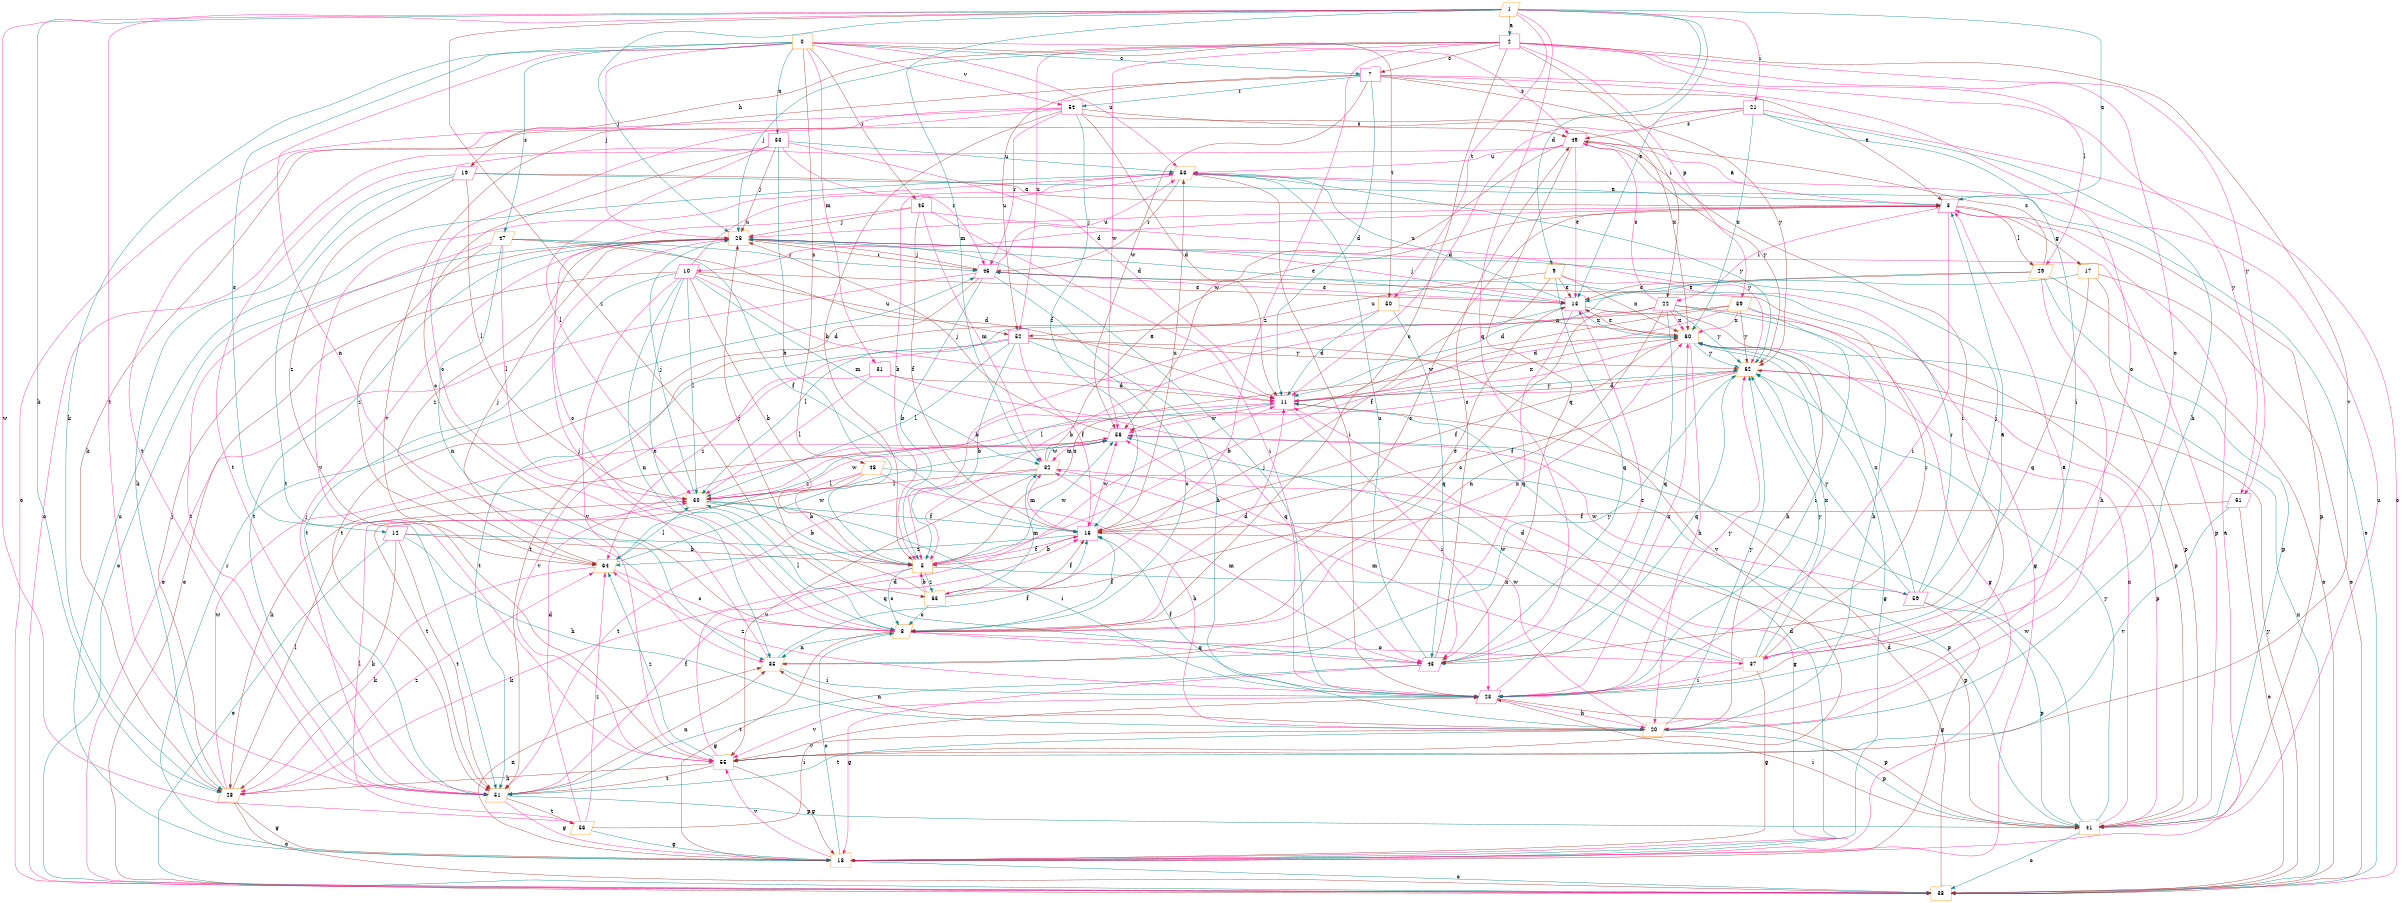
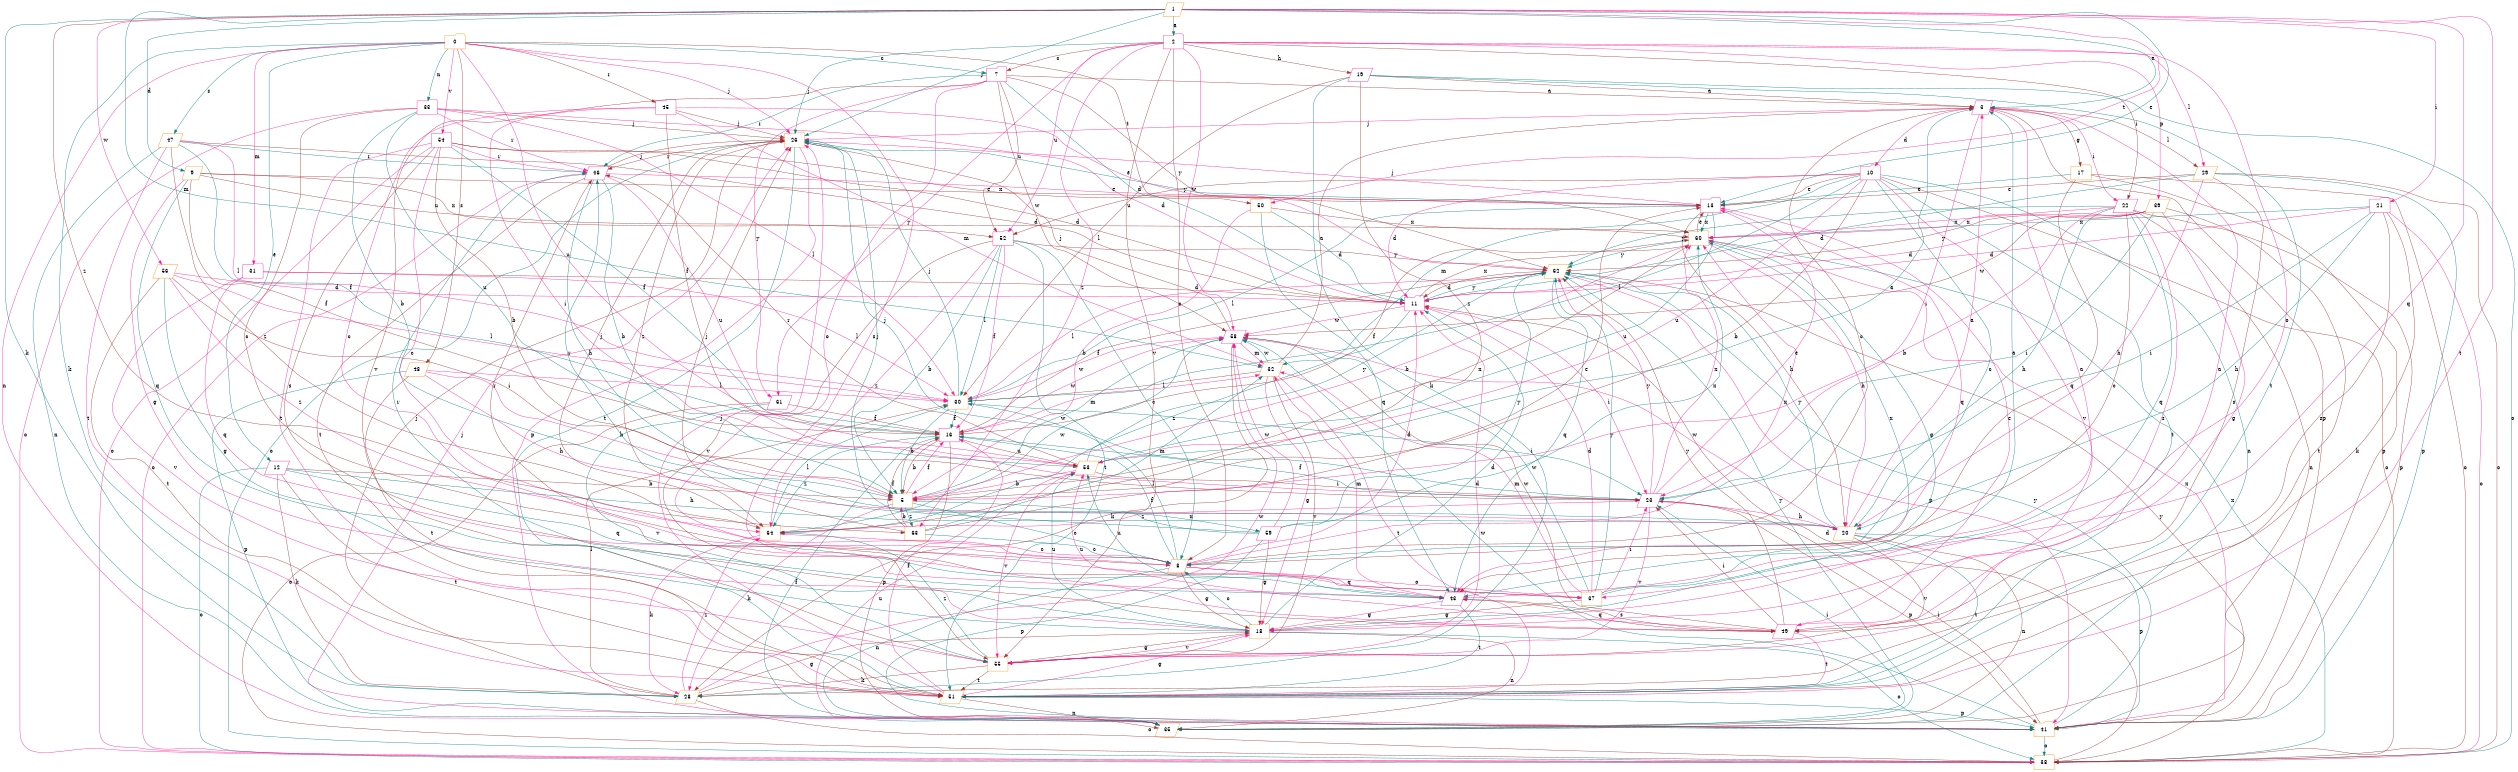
  strict digraph {
    node [color=darkorange shape=parallelogram]
    edge [color=deeppink]
    0 [shape=folder]
    7 [color=deeppink shape=folder]
    12 [color=deeppink]
    26 [shape=folder]
    28
    31 [color=deeppink shape=folder]
    33 [color=deeppink shape=folder]
    35
    45 [color=deeppink shape=folder]
    47
    48
    49 [color=deeppink]
    50 [shape=folder]
    54 [color=deeppink shape=folder]
    53
    3 [color=deeppink]
    37 [shape=folder]
    52 [color=deeppink shape=folder]
    55 [shape=folder]
    58 [color=deeppink]
    61 [color=deeppink]
    11 [color=deeppink shape=folder]
    46 [color=deeppink]
    62
    43 [color=deeppink]
    51
    5 [shape=folder]
    38 [shape=folder]
    20
    13 [color=deeppink shape=folder]
    41 [shape=folder]
-   64
+   64 [shape=folder]
    18 [shape=folder]
    30 [shape=folder]
    8
    23 [color=deeppink]
    16 [color=deeppink shape=folder]
    32
    60 [shape=folder]
    1
    2 [color=deeppink shape=folder]
    9
    21 [color=deeppink shape=folder]
    56
    63 [shape=folder]
    19 [color=deeppink]
    22 [color=deeppink]
    29
    39
-   10 [color=deeppink]
+   10 [color=deeppink shape=folder]
    17 [shape=folder]
    59 [color=deeppink]
    0 -> 7 [color=teal label=c]
    0 -> 12 [color=teal label=e]
    0 -> 26 [label=j]
    0 -> 28 [color=teal label=k]
    0 -> 31 [label=m]
    0 -> 33 [color=teal label=n]
    0 -> 35 [label=n]
    0 -> 45 [color=brown label=r]
    0 -> 47 [color=teal label=s]
    0 -> 48 [color=brown label=s]
    0 -> 49 [label=s]
    0 -> 50 [color=brown label=t]
    0 -> 54 [label=v]
    0 -> 53 [label=u]
    7 -> 3 [color=brown label=a]
    7 -> 37 [label=o]
    7 -> 52 [color=brown label=u]
    7 -> 55 [color=brown label=v]
    7 -> 58 [color=brown label=w]
    7 -> 61 [label=y]
    7 -> 11 [color=teal label=d]
-   7 -> 54 [color=teal label=r]
+   7 -> 46 [color=teal label=r]
    7 -> 62 [color=brown label=y]
    12 -> 28 [color=brown label=k]
    12 -> 43 [color=teal label=q]
    12 -> 51 [color=brown label=t]
    12 -> 5 [color=brown label=b]
    12 -> 38 [color=teal label=o]
    12 -> 20 [color=teal label=h]
    26 -> 46 [color=brown label=r]
    26 -> 51 [color=teal label=t]
    26 -> 38 [color=teal label=o]
    26 -> 13 [color=teal label=e]
    26 -> 41 [label=p]
    26 -> 64 [color=brown label=z]
    28 -> 26 [color=brown label=j]
    28 -> 58 [label=w]
    28 -> 38 [color=brown label=o]
    28 -> 64 [label=z]
    28 -> 18 [color=brown label=g]
    28 -> 30 [color=brown label=l]
    31 -> 55 [label=v]
    31 -> 11 [color=brown label=d]
    31 -> 43 [label=q]
    31 -> 30 [label=l]
    33 -> 26 [color=brown label=j]
    33 -> 53 [color=teal label=u]
    33 -> 11 [label=d]
    33 -> 46 [label=r]
    33 -> 5 [color=teal label=b]
    33 -> 38 [label=o]
    33 -> 30 [label=l]
    33 -> 8 [color=brown label=c]
    35 -> 26 [label=j]
    35 -> 62 [color=teal label=y]
    35 -> 23 [color=teal label=i]
    35 -> 16 [color=teal label=f]
    45 -> 26 [color=brown label=j]
    45 -> 62 [label=y]
    45 -> 8 [label=c]
    45 -> 23 [label=i]
    45 -> 16 [color=brown label=f]
    45 -> 32 [label=m]
    47 -> 35 [color=teal label=n]
    47 -> 11 [color=brown label=d]
    47 -> 46 [color=teal label=r]
    47 -> 51 [label=t]
    47 -> 64 [color=brown label=z]
    47 -> 30 [label=l]
    47 -> 16 [color=teal label=f]
    48 -> 51 [color=brown label=t]
    48 -> 5 [label=b]
    48 -> 20 [label=h]
    48 -> 41 [color=teal label=p]
    48 -> 30 [label=l]
    49 -> 53 [label=u]
    49 -> 3 [label=a]
    49 -> 58 [color=brown label=w]
    49 -> 62 [color=brown label=y]
    49 -> 43 [color=brown label=q]
    49 -> 51 [label=t]
    49 -> 13 [label=e]
    49 -> 23 [color=brown label=i]
    50 -> 11 [color=teal label=d]
    50 -> 43 [color=teal label=q]
    50 -> 5 [label=b]
    50 -> 60 [color=brown label=x]
    54 -> 49 [color=brown label=s]
    54 -> 11 [color=brown label=d]
    54 -> 46 [label=r]
    54 -> 51 [label=t]
    54 -> 5 [color=brown label=b]
    54 -> 38 [label=o]
    54 -> 8 [label=c]
    54 -> 16 [color=teal label=f]
    54 -> 60 [color=brown label=x]
    53 -> 3 [color=teal label=a]
    53 -> 55 [label=v]
    53 -> 46 [color=brown label=r]
    53 -> 62 [color=teal label=y]
    53 -> 5 [label=b]
    53 -> 23 [color=brown label=i]
    3 -> 26 [label=j]
    3 -> 41 [color=brown label=p]
    3 -> 8 [color=brown label=c]
    3 -> 23 [label=i]
    3 -> 22 [label=i]
    3 -> 29 [color=brown label=l]
    3 -> 10 [label=d]
    3 -> 17 [color=brown label=g]
    37 -> 3 [color=teal label=a]
    37 -> 58 [color=teal label=w]
    37 -> 11 [label=d]
    37 -> 46 [color=brown label=r]
    37 -> 62 [color=teal label=y]
    37 -> 18 [color=brown label=g]
    37 -> 23 [label=i]
    37 -> 32 [label=m]
    37 -> 60 [color=teal label=x]
    52 -> 55 [color=brown label=v]
    52 -> 62 [color=brown label=y]
    52 -> 51 [color=teal label=t]
    52 -> 5 [color=teal label=b]
    52 -> 64 [label=z]
    52 -> 30 [color=teal label=l]
    52 -> 8 [color=teal label=c]
    52 -> 16 [label=f]
    55 -> 28 [color=brown label=k]
    55 -> 11 [label=d]
    55 -> 51 [color=brown label=t]
    55 -> 64 [color=teal label=z]
    55 -> 18 [color=brown label=g]
    58 -> 26 [color=brown label=j]
    58 -> 28 [color=brown label=k]
    58 -> 32 [label=m]
    61 -> 55 [color=teal label=v]
    61 -> 38 [color=brown label=o]
    61 -> 16 [color=brown label=f]
    11 -> 58 [label=w]
    11 -> 62 [color=teal label=y]
    11 -> 64 [color=teal label=z]
    11 -> 23 [label=i]
    11 -> 60 [color=brown label=x]
    46 -> 26 [color=brown label=j]
    46 -> 53 [label=u]
    46 -> 51 [color=brown label=t]
    46 -> 5 [color=teal label=b]
    46 -> 38 [label=o]
    46 -> 20 [color=teal label=h]
    46 -> 13 [label=e]
    62 -> 11 [color=brown label=d]
    62 -> 43 [color=teal label=q]
    62 -> 41 [label=p]
    62 -> 30 [label=l]
    62 -> 16 [color=brown label=f]
    43 -> 49 [color=brown label=s]
    43 -> 53 [color=teal label=u]
    43 -> 51 [color=teal label=t]
    43 -> 18 [label=g]
    43 -> 32 [label=m]
    51 -> 26 [label=j]
    51 -> 35 [color=brown label=n]
    51 -> 41 [color=teal label=p]
    51 -> 18 [label=g]
    51 -> 16 [label=f]
    5 -> 28 [label=k]
    5 -> 58 [color=teal label=w]
    5 -> 8 [color=teal label=c]
    5 -> 16 [label=f]
    5 -> 60 [color=brown label=x]
    5 -> 63 [color=teal label=z]
    5 -> 59 [color=teal label=x]
    38 -> 11 [color=brown label=d]
    38 -> 62 [color=brown label=y]
    38 -> 60 [color=teal label=x]
    20 -> 35 [color=brown label=n]
    20 -> 3 [label=a]
    20 -> 55 [color=brown label=v]
    20 -> 58 [label=w]
    20 -> 62 [color=teal label=y]
    20 -> 51 [color=teal label=t]
    20 -> 41 [color=teal label=p]
    13 -> 26 [label=j]
    13 -> 53 [color=teal label=u]
    13 -> 43 [label=q]
    13 -> 20 [color=brown label=h]
    13 -> 30 [color=teal label=l]
    13 -> 60 [color=teal label=x]
    41 -> 53 [label=u]
    41 -> 58 [color=teal label=w]
    41 -> 62 [color=teal label=y]
    41 -> 38 [color=teal label=o]
    41 -> 23 [color=brown label=i]
    41 -> 60 [label=x]
    64 -> 26 [color=brown label=j]
    64 -> 28 [label=k]
    64 -> 58 [color=teal label=w]
    64 -> 30 [color=teal label=l]
    64 -> 8 [label=c]
    18 -> 35 [color=brown label=n]
    18 -> 53 [color=teal label=u]
    18 -> 3 [label=a]
    18 -> 55 [label=v]
    18 -> 11 [color=teal label=d]
    18 -> 46 [color=teal label=r]
    18 -> 38 [color=teal label=o]
    18 -> 8 [color=teal label=c]
    30 -> 26 [color=teal label=j]
    30 -> 58 [label=w]
    30 -> 5 [color=teal label=b]
    30 -> 23 [color=teal label=i]
    30 -> 16 [color=teal label=f]
    8 -> 35 [color=teal label=n]
    8 -> 37 [label=o]
    8 -> 11 [label=d]
    8 -> 43 [label=q]
    8 -> 18 [color=brown label=g]
    8 -> 30 [color=teal label=l]
    8 -> 16 [color=teal label=f]
    8 -> 60 [label=x]
    23 -> 26 [color=teal label=j]
    23 -> 55 [label=v]
    23 -> 62 [label=y]
    23 -> 20 [label=h]
    23 -> 13 [label=e]
    23 -> 41 [color=brown label=p]
    23 -> 64 [label=z]
    23 -> 16 [color=teal label=f]
    23 -> 60 [label=x]
    16 -> 53 [color=brown label=u]
    16 -> 58 [label=w]
    16 -> 5 [color=brown label=b]
    16 -> 41 [color=brown label=p]
    16 -> 64 [color=teal label=z]
    16 -> 32 [label=m]
    32 -> 3 [color=brown label=a]
    32 -> 55 [color=brown label=v]
    32 -> 58 [color=teal label=w]
    32 -> 51 [label=t]
    32 -> 18 [label=g]
    32 -> 30 [color=brown label=l]
    60 -> 62 [color=teal label=y]
    60 -> 5 [label=b]
    60 -> 20 [label=h]
    60 -> 13 [color=brown label=e]
    60 -> 18 [color=teal label=g]
    60 -> 16 [color=brown label=f]
    1 -> 26 [color=teal label=j]
    1 -> 28 [color=teal label=k]
    1 -> 50 [label=t]
    1 -> 3 [color=teal label=a]
    1 -> 43 [label=q]
    1 -> 51 [label=t]
    1 -> 13 [color=teal label=e]
    1 -> 32 [color=teal label=m]
    1 -> 2 [color=teal label=a]
    1 -> 9 [color=teal label=d]
    1 -> 21 [label=i]
    1 -> 56 [label=w]
    1 -> 63 [color=brown label=z]
    2 -> 7 [color=brown label=c]
    2 -> 26 [color=teal label=j]
    2 -> 37 [label=o]
    2 -> 52 [label=u]
    2 -> 55 [color=brown label=v]
    2 -> 58 [label=w]
    2 -> 61 [label=y]
    2 -> 8 [color=brown label=c]
    2 -> 63 [label=z]
    2 -> 19 [color=brown label=h]
    2 -> 22 [color=brown label=i]
    2 -> 29 [label=l]
    2 -> 39 [label=p]
    9 -> 52 [color=brown label=u]
    9 -> 43 [color=teal label=q]
    9 -> 13 [color=brown label=e]
    9 -> 18 [label=g]
    9 -> 16 [color=brown label=f]
    9 -> 60 [color=brown label=x]
    21 -> 28 [color=brown label=k]
    21 -> 49 [color=brown label=s]
    21 -> 11 [label=d]
    21 -> 38 [label=o]
    21 -> 20 [color=teal label=h]
    21 -> 23 [color=teal label=i]
    21 -> 60 [color=teal label=x]
    56 -> 11 [label=d]
-   51 -> 56 [color=brown label=t]
+   56 -> 51 [color=brown label=t]
    56 -> 64 [label=z]
    56 -> 18 [color=teal label=g]
    56 -> 30 [label=l]
    56 -> 23 [color=brown label=i]
    63 -> 26 [color=brown label=j]
    63 -> 5 [label=b]
    63 -> 13 [color=brown label=e]
    63 -> 8 [color=teal label=c]
    63 -> 16 [color=brown label=f]
    63 -> 32 [color=teal label=m]
    19 -> 28 [color=teal label=k]
    19 -> 3 [color=brown label=a]
    19 -> 51 [color=teal label=t]
    19 -> 38 [color=teal label=o]
    19 -> 64 [color=brown label=z]
    19 -> 30 [color=brown label=l]
    22 -> 35 [color=brown label=n]
    22 -> 49 [label=s]
    22 -> 62 [color=teal label=y]
    22 -> 43 [color=teal label=q]
    22 -> 5 [label=b]
    22 -> 20 [color=teal label=h]
    22 -> 41 [color=brown label=p]
    22 -> 8 [color=brown label=c]
    22 -> 60 [label=x]
    29 -> 49 [color=brown label=s]
    29 -> 11 [color=teal label=d]
    29 -> 38 [color=brown label=o]
    29 -> 20 [label=h]
    29 -> 13 [color=brown label=e]
    29 -> 41 [color=teal label=p]
    39 -> 58 [color=brown label=w]
    39 -> 11 [label=d]
    39 -> 62 [color=brown label=y]
    39 -> 51 [color=brown label=t]
    39 -> 18 [label=g]
    39 -> 23 [color=teal label=i]
    39 -> 60 [label=x]
    10 -> 35 [color=teal label=n]
    10 -> 53 [label=u]
    10 -> 52 [color=brown label=u]
    10 -> 55 [label=v]
    10 -> 11 [label=d]
    10 -> 51 [color=teal label=t]
    10 -> 5 [color=brown label=b]
    10 -> 38 [color=brown label=o]
    10 -> 13 [color=brown label=e]
    10 -> 30 [color=teal label=l]
    10 -> 8 [color=teal label=c]
    10 -> 32 [color=teal label=m]
    17 -> 43 [color=brown label=q]
    17 -> 38 [color=brown label=o]
    17 -> 13 [color=teal label=e]
    17 -> 41 [color=brown label=p]
    59 -> 26 [color=teal label=j]
    59 -> 58 [label=w]
    59 -> 46 [color=teal label=r]
    59 -> 62 [color=teal label=y]
    59 -> 41 [color=teal label=p]
    59 -> 18 [color=brown label=g]
    59 -> 60 [color=teal label=x]
  }
